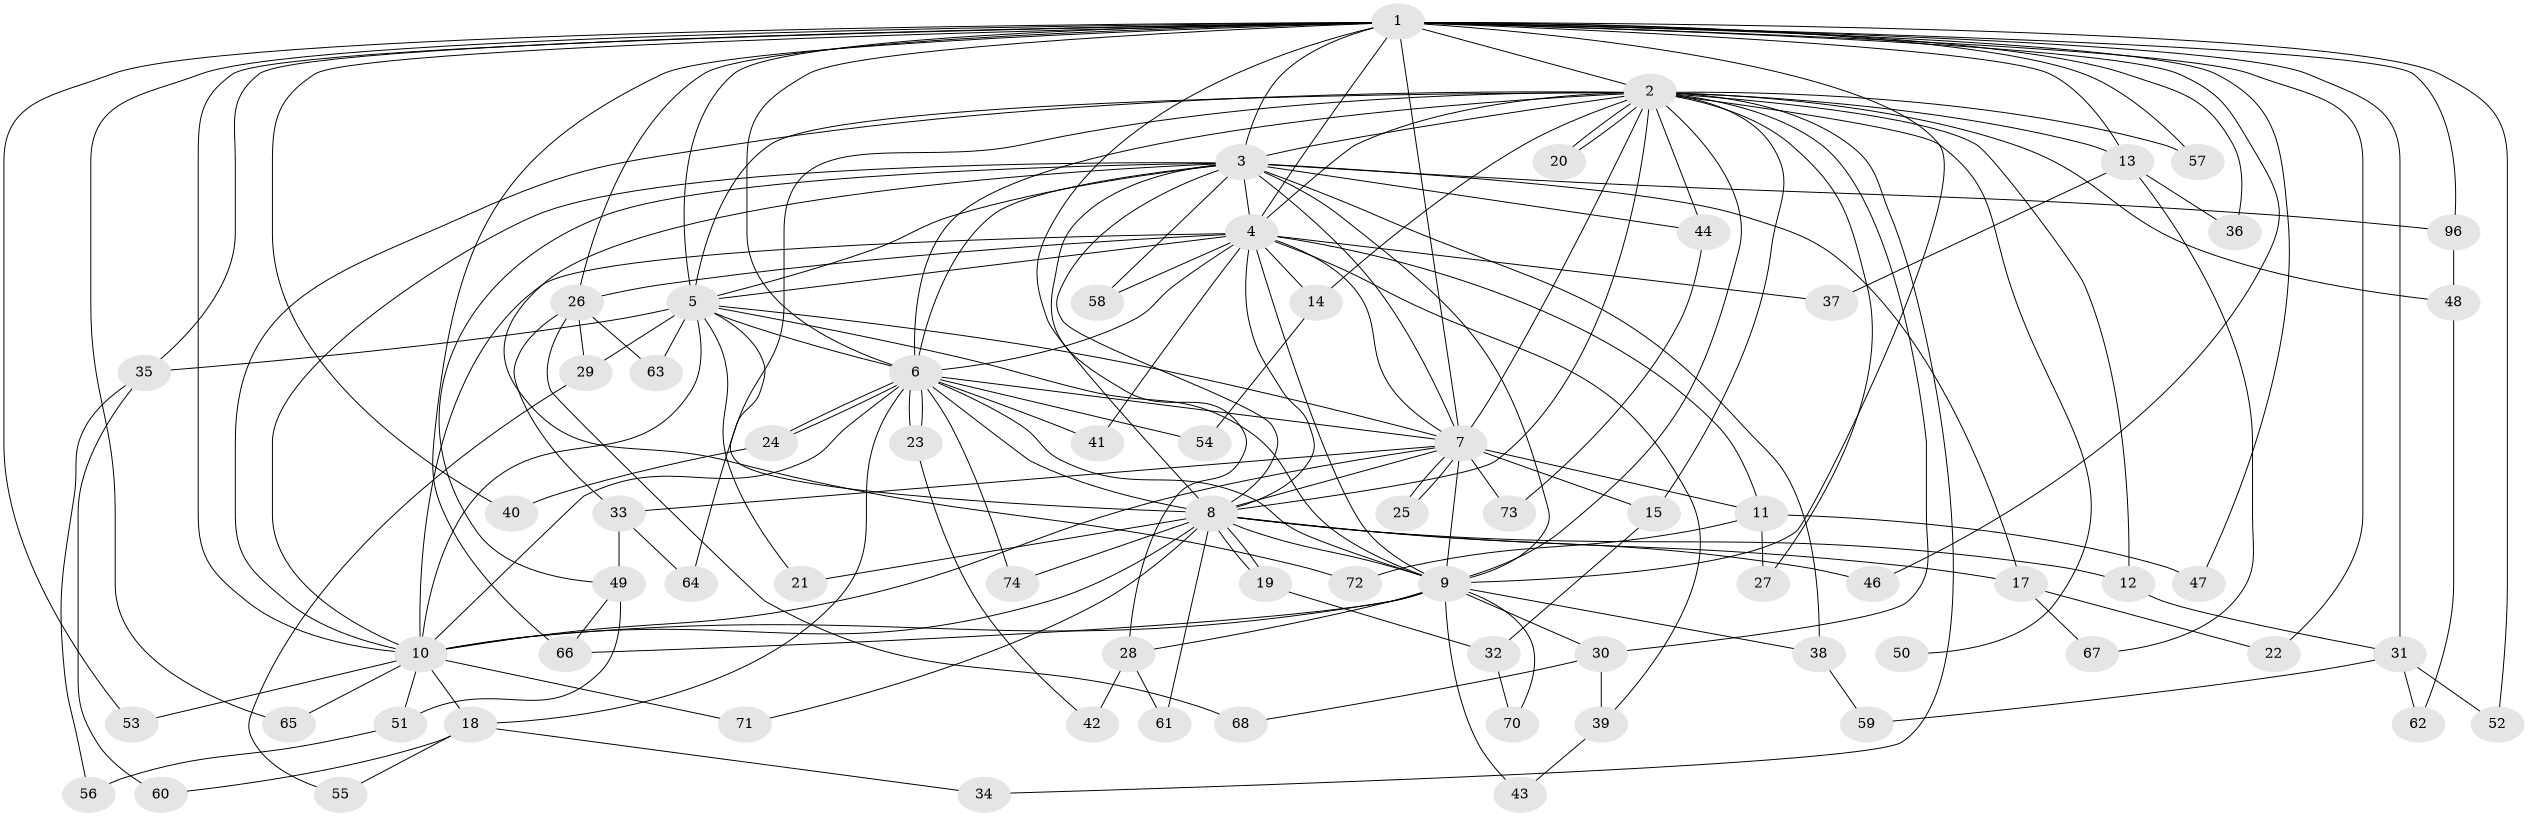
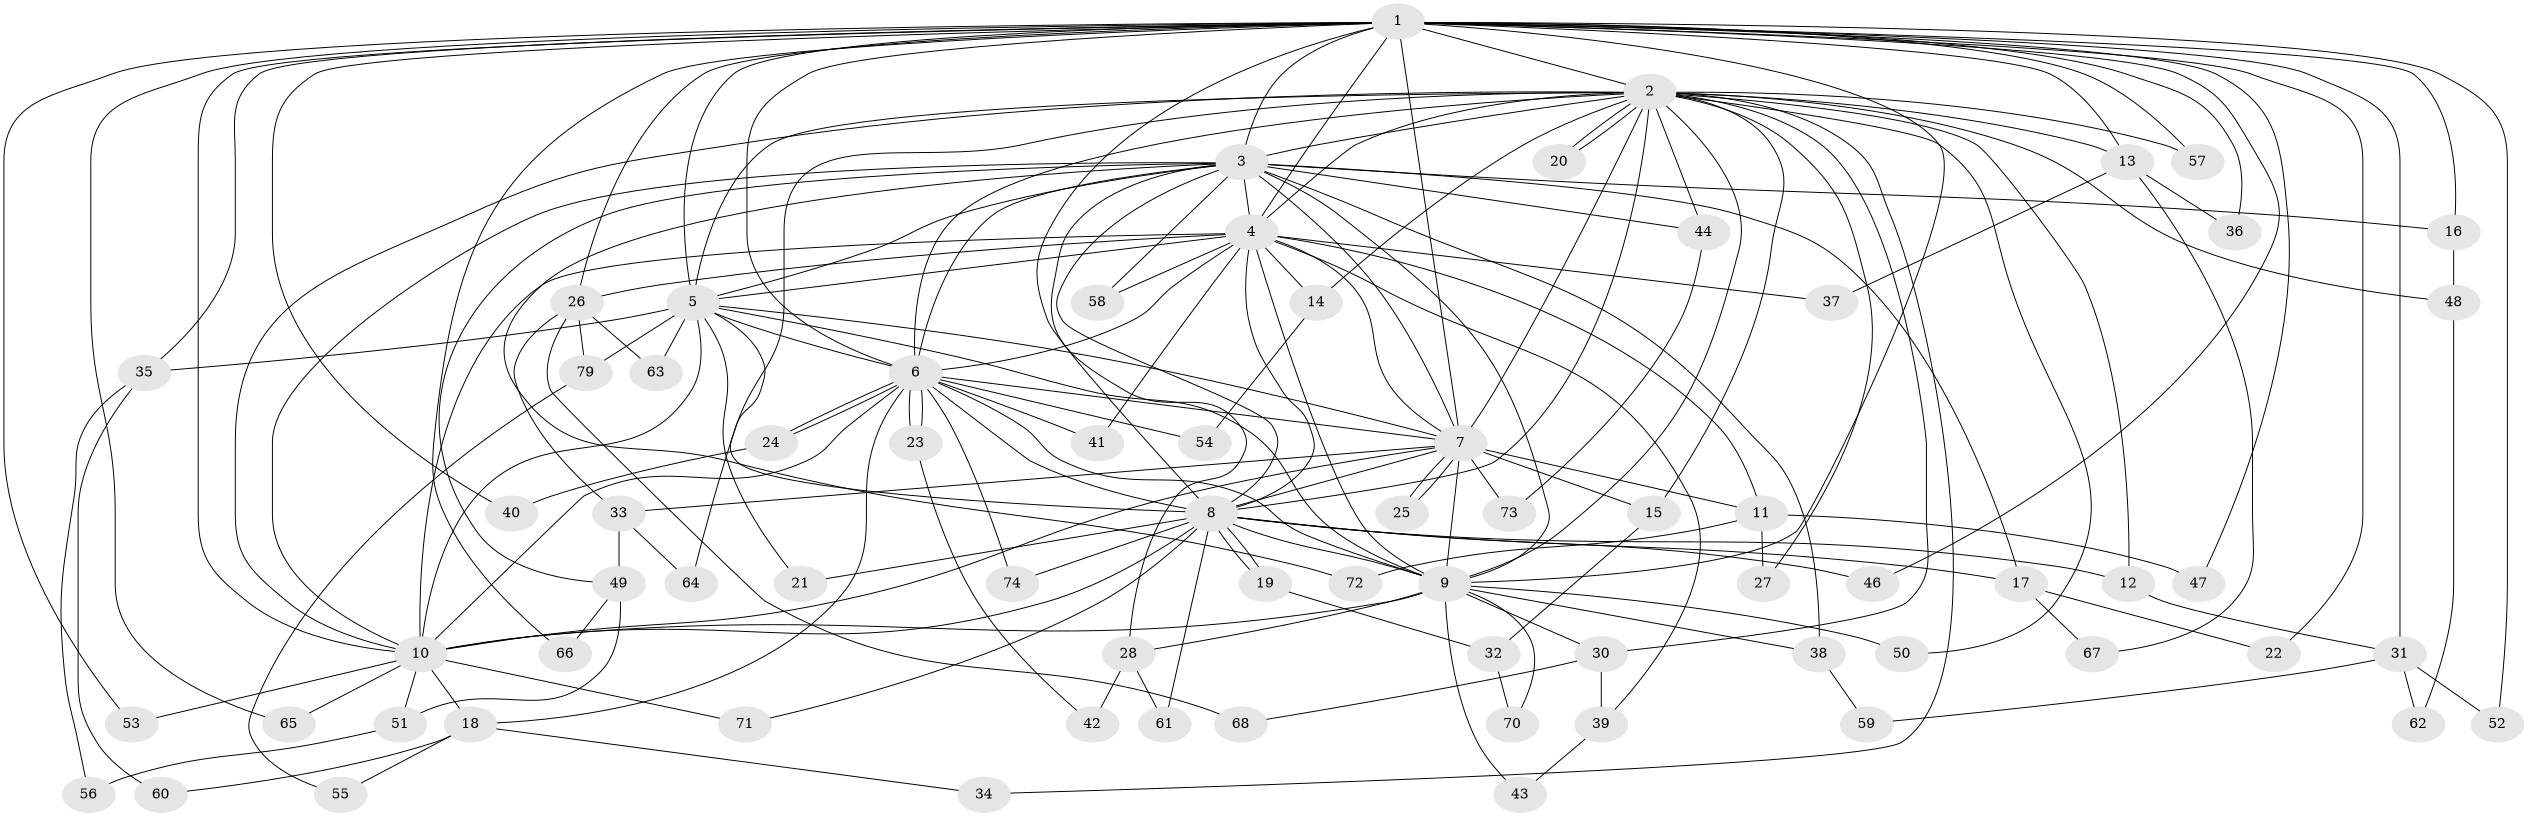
  graph {
    node [color=gray90 style=filled]
    1
    2
    3
    4
    5
    6
    7
    8
    9
    10
    13
-   16 [label=96]
+   16
    22
    26
    31
    35
    36
    40
    46
    47
    52
    53
    57
    65
    66
    12
    14
    15
    20
    27
    30
    34
    44
    48
    50
    64
    17
    28
    38
    49
    58
    72
    11
    37
    39
    41
    21
-   29
+   29 [label=79]
    63
    18
    23
    24
    54
    74
    25
    33
    73
    19
    61
    71
    43
    70
    51
    67
    68
    59
    62
    60
    56
    32
    42
    55
    1 -- 2
    1 -- 3
    1 -- 4
    1 -- 5
    1 -- 6
    1 -- 7
    1 -- 8
    1 -- 9
    1 -- 10
    1 -- 13
    1 -- 16
    1 -- 22
    1 -- 26
    1 -- 31
    1 -- 35
    1 -- 36
    1 -- 40
    1 -- 46
    1 -- 47
    1 -- 52
    1 -- 53
    1 -- 57
    1 -- 65
    1 -- 66
    2 -- 3
    2 -- 4
    2 -- 5
    2 -- 6
    2 -- 7
    2 -- 8
    2 -- 9
    2 -- 10
    2 -- 13
    2 -- 57
    2 -- 12
    2 -- 14
    2 -- 15
    2 -- 20
    2 -- 20
    2 -- 27
    2 -- 30
    2 -- 34
    2 -- 44
    2 -- 48
    2 -- 50
    2 -- 64
    3 -- 4
    3 -- 5
    3 -- 6
    3 -- 7
    3 -- 8
    3 -- 9
    3 -- 10
    3 -- 16
    3 -- 44
    3 -- 17
    3 -- 28
    3 -- 38
    3 -- 49
    3 -- 58
    3 -- 72
    4 -- 5
    4 -- 6
    4 -- 7
    4 -- 8
    4 -- 9
    4 -- 10
    4 -- 26
    4 -- 14
    4 -- 58
    4 -- 11
    4 -- 37
    4 -- 39
    4 -- 41
    5 -- 6
    5 -- 7
    5 -- 8
    5 -- 9
    5 -- 10
    5 -- 35
    5 -- 21
    5 -- 29
    5 -- 63
    6 -- 7
    6 -- 8
    6 -- 9
    6 -- 10
    6 -- 41
    6 -- 18
    6 -- 23
    6 -- 23
    6 -- 24
    6 -- 24
    6 -- 54
    6 -- 74
    7 -- 8
    7 -- 9
    7 -- 10
    7 -- 15
    7 -- 11
    7 -- 25
    7 -- 25
    7 -- 33
    7 -- 73
    8 -- 9
    8 -- 10
    8 -- 46
    8 -- 12
    8 -- 17
    8 -- 21
    8 -- 74
    8 -- 19
    8 -- 19
    8 -- 61
    8 -- 71
    9 -- 10
    9 -- 30
-   9 -- 66
+   9 -- 50
    9 -- 28
    9 -- 38
    9 -- 43
    9 -- 70
    10 -- 53
    10 -- 65
    10 -- 18
    10 -- 71
    10 -- 51
    13 -- 36
    13 -- 37
    13 -- 67
    16 -- 48
    26 -- 29
    26 -- 63
    26 -- 33
    26 -- 68
    31 -- 52
    31 -- 59
    31 -- 62
    35 -- 60
    35 -- 56
    12 -- 31
    14 -- 54
    15 -- 32
    30 -- 39
    30 -- 68
    44 -- 73
    48 -- 62
    17 -- 22
    17 -- 67
    28 -- 61
    28 -- 42
    38 -- 59
    49 -- 66
    49 -- 51
    11 -- 47
    11 -- 27
    11 -- 72
    39 -- 43
    29 -- 55
    18 -- 34
    18 -- 60
    18 -- 55
    23 -- 42
    24 -- 40
    33 -- 64
    33 -- 49
    19 -- 32
    51 -- 56
    32 -- 70
  }
